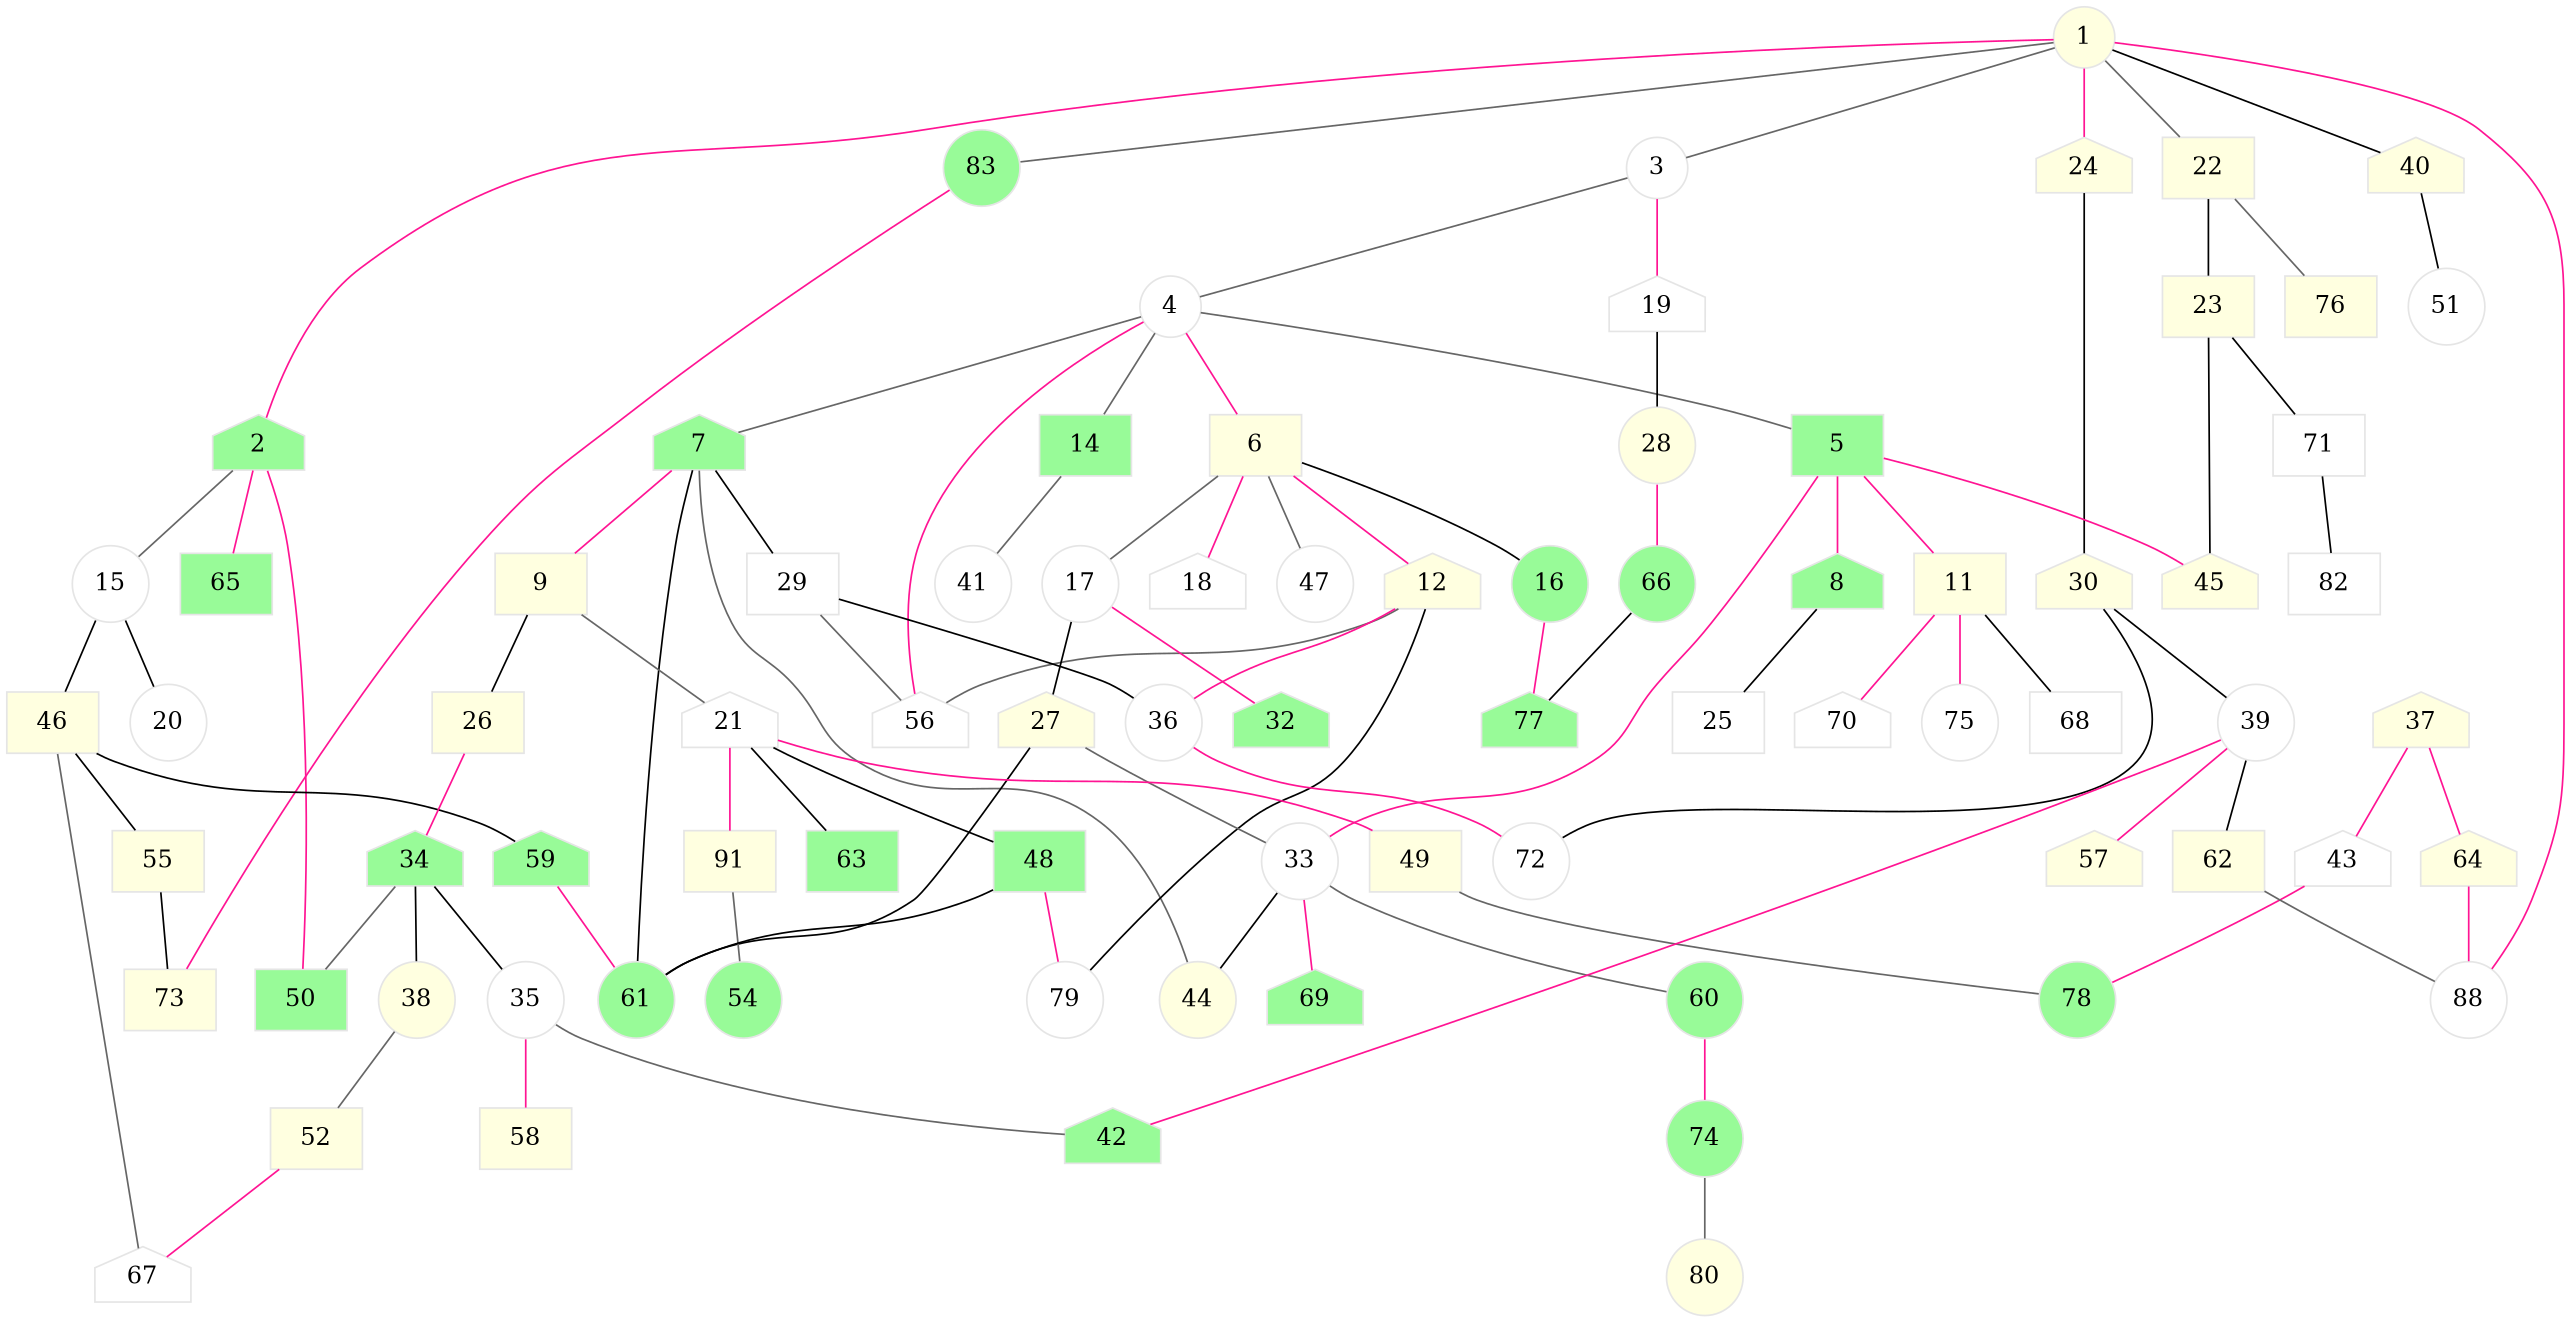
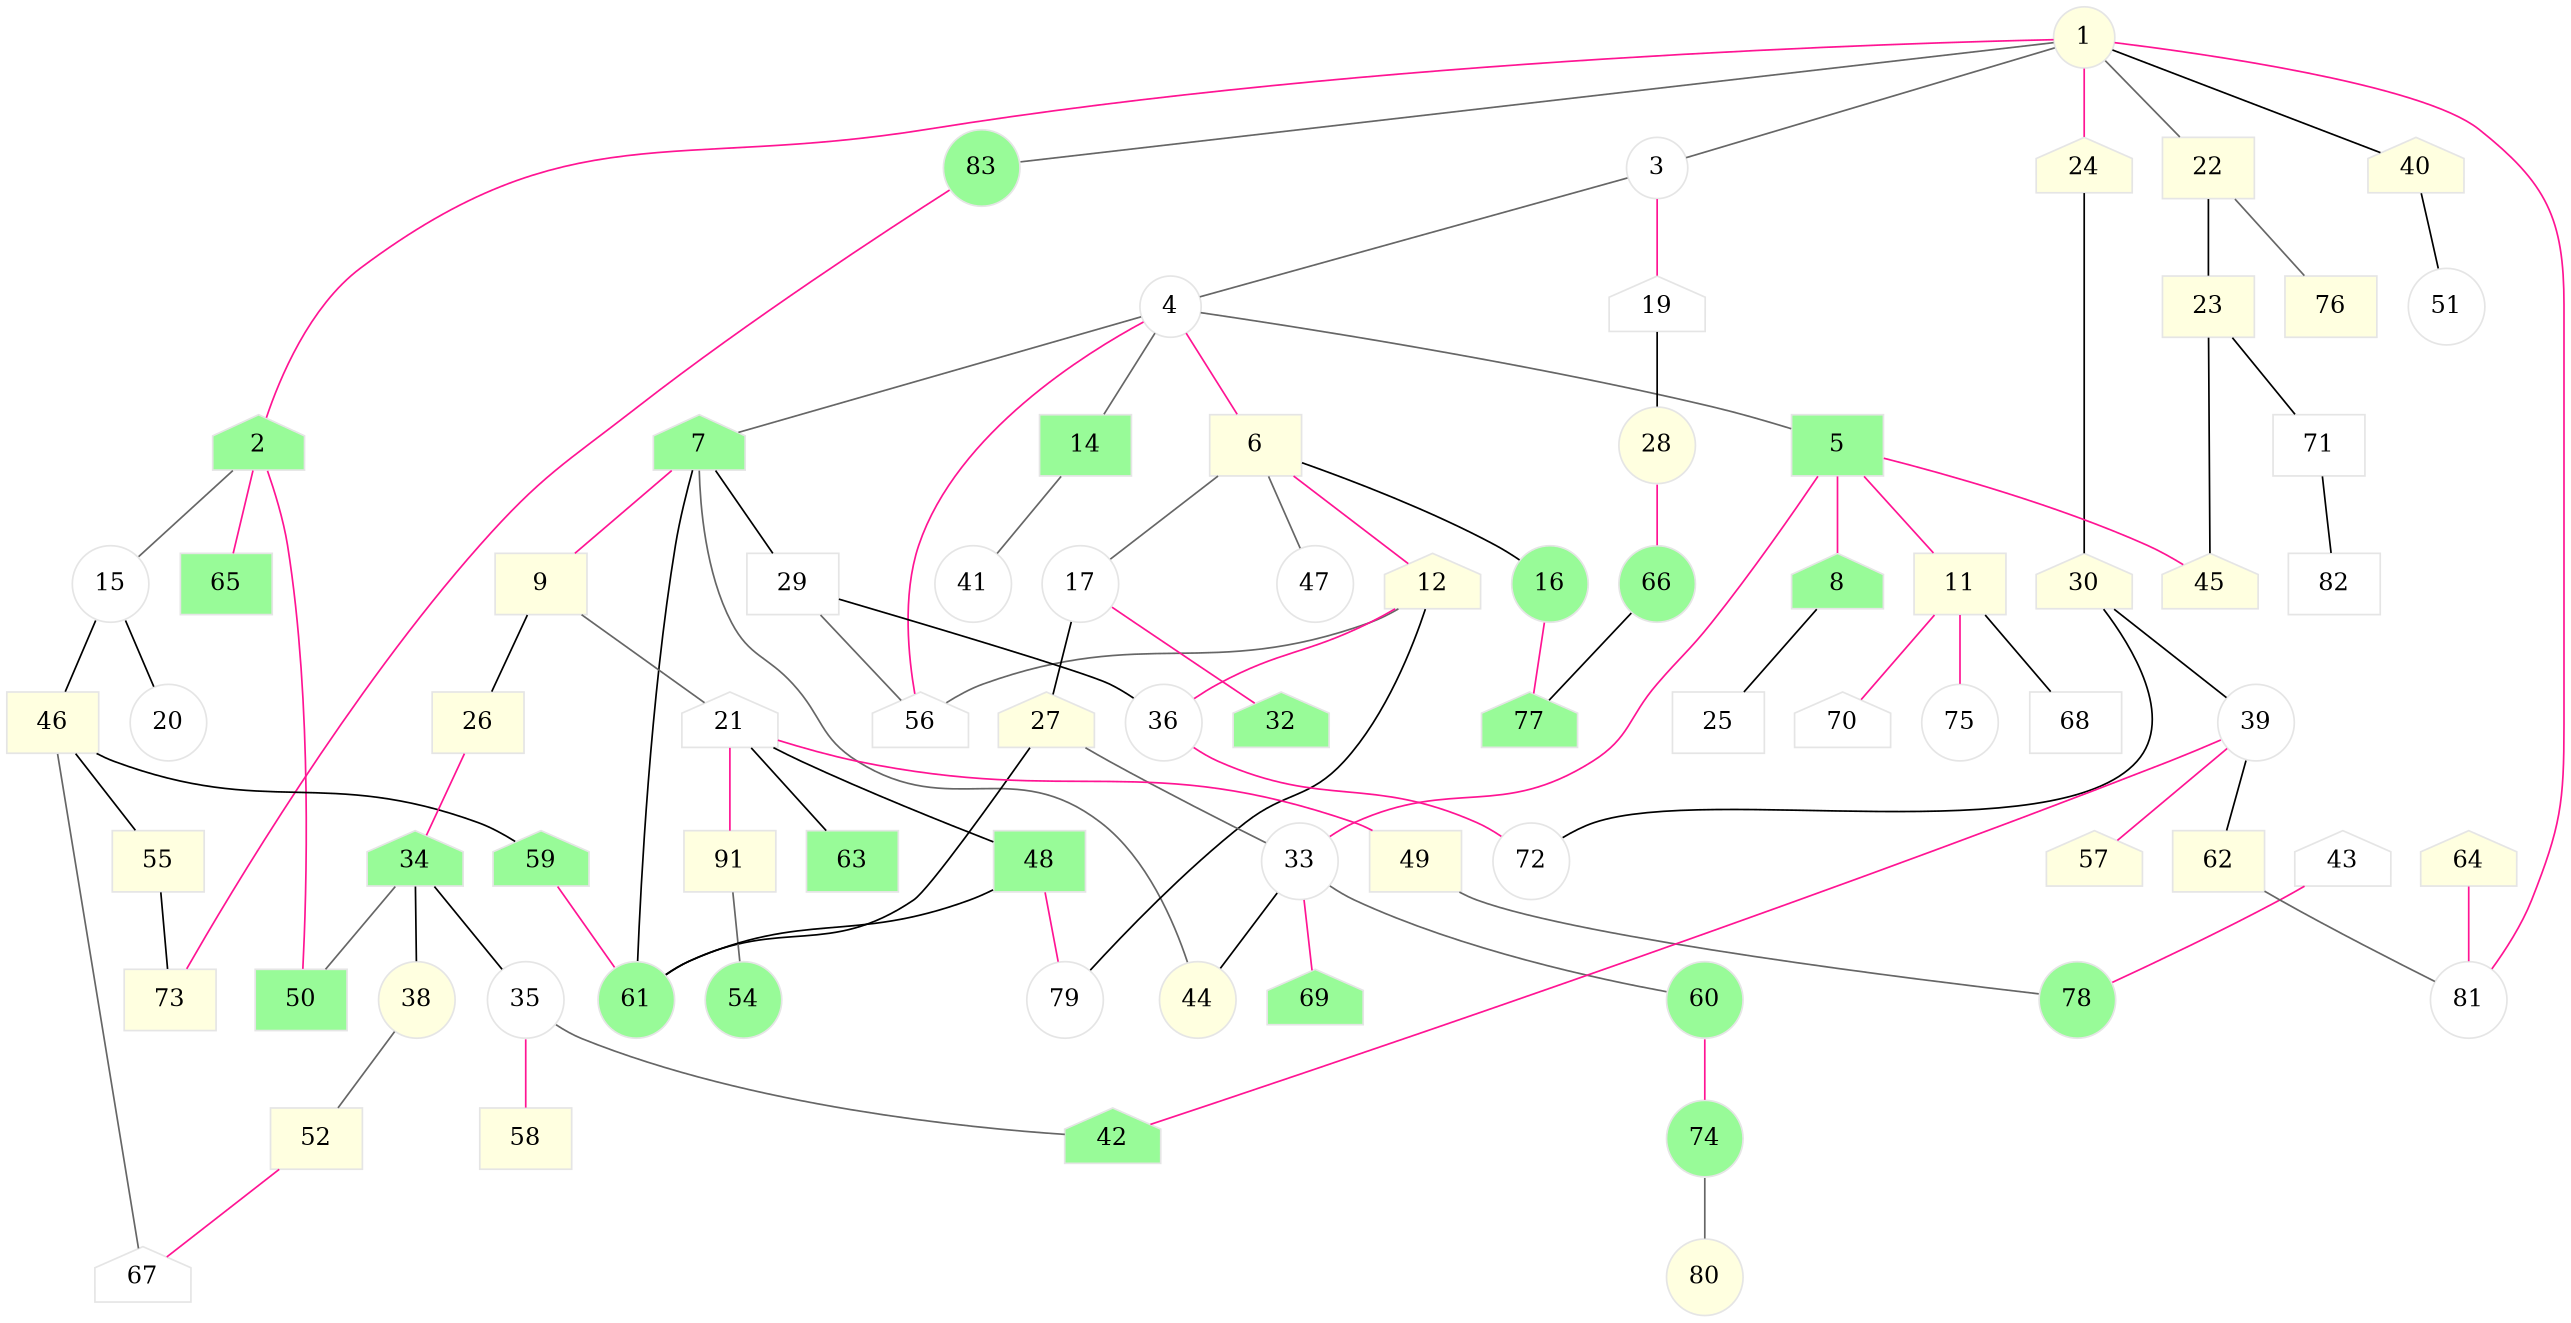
  graph {
    node [color=gray90 fillcolor=lightyellow shape=circle style=filled]
    edge [color=deeppink]
    2 [fillcolor=palegreen shape=house]
    1
    3 [fillcolor=white]
    n4 [fillcolor=palegreen label=83]
    22 [shape=box]
    24 [shape=house]
    40 [shape=house]
-   81 [fillcolor=white label=88]
+   81 [fillcolor=white]
    15 [fillcolor=white]
    50 [fillcolor=palegreen shape=box]
    65 [fillcolor=palegreen shape=box]
    4 [fillcolor=white]
    19 [fillcolor=white shape=house]
    73 [shape=box]
    23 [shape=box]
    76 [shape=box]
    30 [shape=house]
    51 [fillcolor=white]
    20 [fillcolor=white]
    46 [shape=box]
    5 [fillcolor=palegreen shape=box]
    6 [shape=box]
    7 [fillcolor=palegreen shape=house]
    14 [fillcolor=palegreen shape=box]
    56 [fillcolor=white shape=house]
    28
    8 [fillcolor=palegreen shape=house]
    11 [shape=box]
    33 [fillcolor=white]
    45 [shape=house]
    12 [shape=house]
    16 [fillcolor=palegreen]
    17 [fillcolor=white]
-   18 [fillcolor=white shape=house]
    47 [fillcolor=white]
    9 [shape=box]
    29 [fillcolor=white shape=box]
    44
    61 [fillcolor=palegreen]
    41 [fillcolor=white]
    25 [fillcolor=white shape=box]
    68 [fillcolor=white shape=box]
    70 [fillcolor=white shape=house]
    75 [fillcolor=white]
    60 [fillcolor=palegreen]
    69 [fillcolor=palegreen shape=house]
    36 [fillcolor=white]
    79 [fillcolor=white]
    77 [fillcolor=palegreen shape=house]
    27 [shape=house]
    32 [fillcolor=palegreen shape=house]
    21 [fillcolor=white shape=house]
    26 [shape=box]
    n54 [label=91 shape=box]
    48 [fillcolor=palegreen shape=box]
    49 [shape=box]
    63 [fillcolor=palegreen shape=box]
    34 [fillcolor=palegreen shape=house]
-   37 [shape=house]
    43 [fillcolor=white shape=house]
    64 [shape=house]
    72 [fillcolor=white]
    55 [shape=box]
    59 [fillcolor=palegreen shape=house]
    67 [fillcolor=white shape=house]
    66 [fillcolor=palegreen]
    54 [fillcolor=palegreen]
    78 [fillcolor=palegreen]
    71 [fillcolor=white shape=box]
    82 [fillcolor=white shape=box]
    39 [fillcolor=white]
    35 [fillcolor=white]
    38
    42 [fillcolor=palegreen shape=house]
    57 [shape=house]
    62 [shape=box]
    74 [fillcolor=palegreen]
    58 [shape=box]
    52 [shape=box]
    80
    2 -- 15 [color=gray40]
    2 -- 50
    2 -- 65
    1 -- 2
    1 -- 3 [color=gray40]
    1 -- n4 [color=gray40]
    1 -- 22 [color=gray40]
    1 -- 24
    1 -- 40 [color=black]
    1 -- 81
    3 -- 4 [color=gray40]
    3 -- 19
    n4 -- 73
    22 -- 23 [color=black]
    22 -- 76 [color=gray40]
    24 -- 30 [color=black]
    40 -- 51 [color=black]
    15 -- 20 [color=black]
    15 -- 46 [color=black]
    4 -- 5 [color=gray40]
    4 -- 6
    4 -- 7 [color=gray40]
    4 -- 14 [color=gray40]
    4 -- 56
    19 -- 28 [color=black]
    23 -- 45 [color=black]
    23 -- 71 [color=black]
    30 -- 72 [color=black]
    30 -- 39 [color=black]
    46 -- 55 [color=black]
    46 -- 59 [color=black]
    46 -- 67 [color=gray40]
    5 -- 8
    5 -- 11
    5 -- 33
    5 -- 45
    6 -- 12
    6 -- 16 [color=black]
    6 -- 17 [color=gray40]
-   6 -- 18
    6 -- 47 [color=gray40]
    7 -- 9
    7 -- 29 [color=black]
    7 -- 44 [color=gray40]
    7 -- 61 [color=black]
    14 -- 41 [color=gray40]
    28 -- 66
    8 -- 25 [color=black]
    11 -- 68 [color=black]
    11 -- 70
    11 -- 75
    33 -- 44 [color=black]
    33 -- 60 [color=gray40]
    33 -- 69
    12 -- 56 [color=gray40]
    12 -- 36
    12 -- 79 [color=black]
    16 -- 77
    17 -- 27 [color=black]
    17 -- 32
    9 -- 21 [color=gray40]
    9 -- 26 [color=black]
    29 -- 56 [color=gray40]
    29 -- 36 [color=black]
    60 -- 74
    36 -- 72
    27 -- 33 [color=gray40]
    27 -- 61 [color=black]
    21 -- n54
    21 -- 48 [color=black]
    21 -- 49
    21 -- 63 [color=black]
    26 -- 34
    n54 -- 54 [color=gray40]
    48 -- 61 [color=black]
    48 -- 79
    49 -- 78 [color=gray40]
    34 -- 50 [color=gray40]
    34 -- 35 [color=black]
    34 -- 38 [color=black]
-   37 -- 43
-   37 -- 64
    43 -- 78
    64 -- 81
    55 -- 73 [color=black]
    59 -- 61
    66 -- 77 [color=black]
    71 -- 82 [color=black]
    39 -- 42
    39 -- 57
    39 -- 62 [color=black]
    35 -- 42 [color=gray40]
    35 -- 58
    38 -- 52 [color=gray40]
    62 -- 81 [color=gray40]
    74 -- 80 [color=gray40]
    52 -- 67
  }
